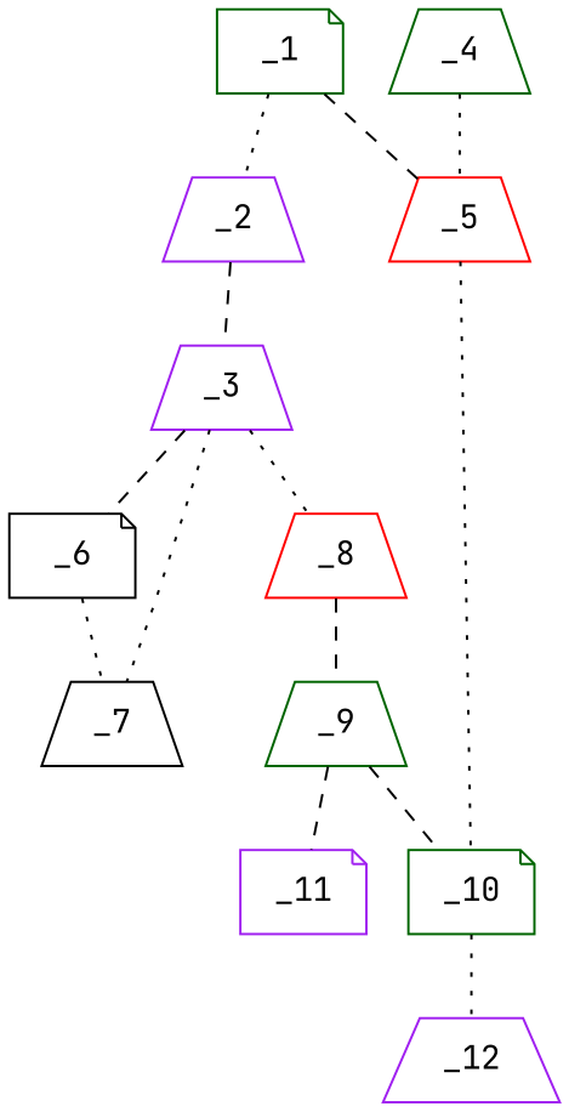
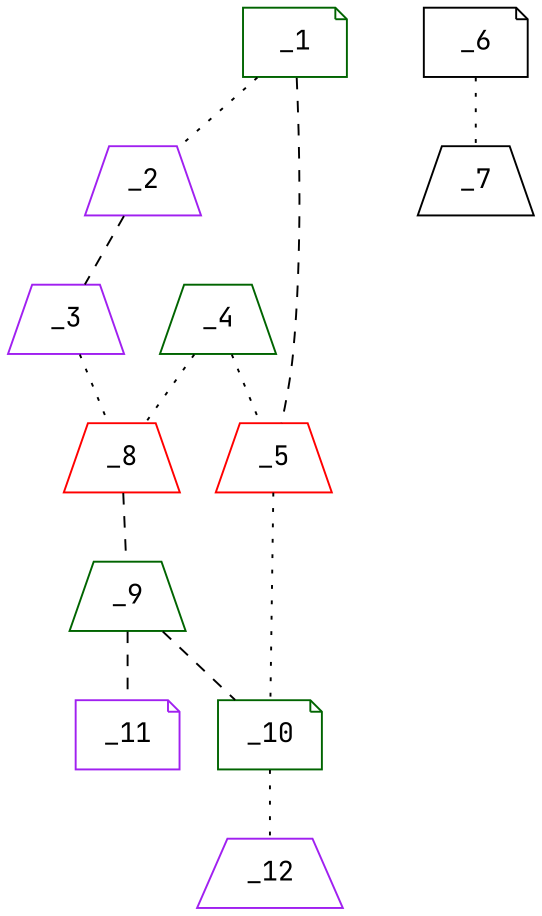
  graph {
    fontname="JetBrains Mono"
    node [charge=0 chem=1 color=darkgreen fontname="JetBrains Mono" shape=trapezium symbol="C  " x=5.5691 y=0.4085]
    edge [fontname="JetBrains Mono" style=dotted valence=1]
    _1 [shape=note]
    _2 [color=purple x=5.8781 y=-0.5425]
    _5 [color=red x=4.5691]
    _3 [color=purple x=5.0691 y=-1.1303]
    _10 [chem=4 shape=note symbol="N  " x=3.7601 y=0.9963]
    _6 [color=black shape=note y=-1.9963]
    _7 [color=black x=4.5691 y=-1.9963]
    _8 [color=red x=3.2601 y=-0.5425]
    _12 [chem=2 color=purple symbol="O  " x=3.7601 y=1.9963]
    _4 [x=4.2601 y=-0.5425]
    _9 [x=2.9511]
    _11 [chem=2 color=purple shape=note symbol="O  " x=2 y=0.7176]
    _1 -- _2 [valence=2]
    _1 -- _5 [style=dashed]
    _2 -- _3 [style=dashed]
    _5 -- _10
-   _3 -- _6 [style=dashed]
-   _3 -- _7
    _3 -- _8
    _10 -- _12
    _6 -- _7
    _8 -- _9 [style=dashed]
    _4 -- _5
+   _4 -- _8
    _9 -- _10 [style=dashed]
    _9 -- _11 [style=dashed valence=2]
  }
